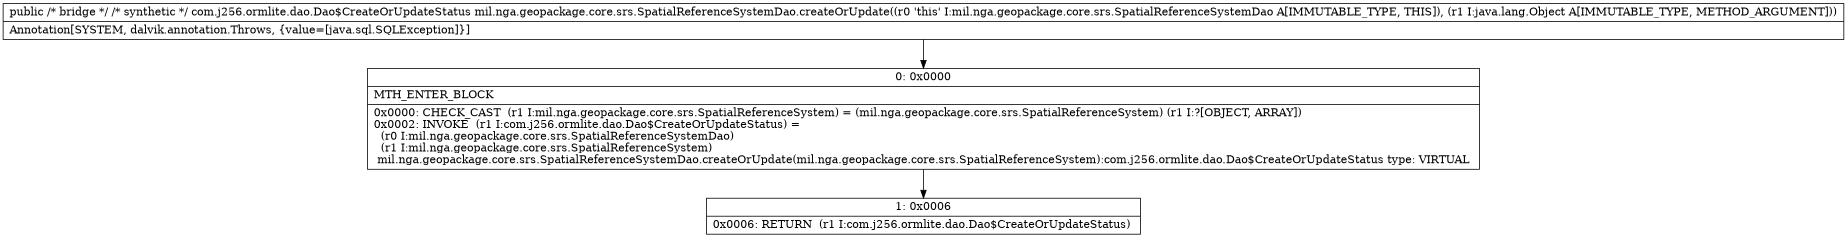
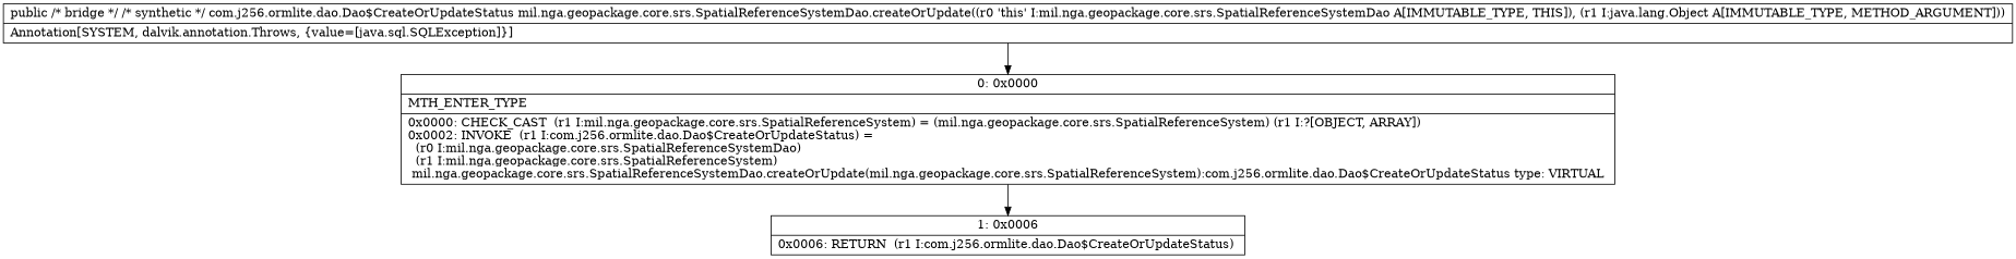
  digraph {
    node [shape=record]
-   n1 [label="{0\:\ 0x0000|MTH_ENTER_BLOCK\l|0x0000: CHECK_CAST  (r1 I:mil.nga.geopackage.core.srs.SpatialReferenceSystem) = (mil.nga.geopackage.core.srs.SpatialReferenceSystem) (r1 I:?[OBJECT, ARRAY]) \l0x0002: INVOKE  (r1 I:com.j256.ormlite.dao.Dao$CreateOrUpdateStatus) = \l  (r0 I:mil.nga.geopackage.core.srs.SpatialReferenceSystemDao)\l  (r1 I:mil.nga.geopackage.core.srs.SpatialReferenceSystem)\l mil.nga.geopackage.core.srs.SpatialReferenceSystemDao.createOrUpdate(mil.nga.geopackage.core.srs.SpatialReferenceSystem):com.j256.ormlite.dao.Dao$CreateOrUpdateStatus type: VIRTUAL \l}"]
+   n1 [label="{0\:\ 0x0000|MTH_ENTER_TYPE\l|0x0000: CHECK_CAST  (r1 I:mil.nga.geopackage.core.srs.SpatialReferenceSystem) = (mil.nga.geopackage.core.srs.SpatialReferenceSystem) (r1 I:?[OBJECT, ARRAY]) \l0x0002: INVOKE  (r1 I:com.j256.ormlite.dao.Dao$CreateOrUpdateStatus) = \l  (r0 I:mil.nga.geopackage.core.srs.SpatialReferenceSystemDao)\l  (r1 I:mil.nga.geopackage.core.srs.SpatialReferenceSystem)\l mil.nga.geopackage.core.srs.SpatialReferenceSystemDao.createOrUpdate(mil.nga.geopackage.core.srs.SpatialReferenceSystem):com.j256.ormlite.dao.Dao$CreateOrUpdateStatus type: VIRTUAL \l}"]
    n2 [label="{1\:\ 0x0006|0x0006: RETURN  (r1 I:com.j256.ormlite.dao.Dao$CreateOrUpdateStatus) \l}"]
    n3 [label="{public \/* bridge *\/ \/* synthetic *\/ com.j256.ormlite.dao.Dao$CreateOrUpdateStatus mil.nga.geopackage.core.srs.SpatialReferenceSystemDao.createOrUpdate((r0 'this' I:mil.nga.geopackage.core.srs.SpatialReferenceSystemDao A[IMMUTABLE_TYPE, THIS]), (r1 I:java.lang.Object A[IMMUTABLE_TYPE, METHOD_ARGUMENT]))  | Annotation[SYSTEM, dalvik.annotation.Throws, \{value=[java.sql.SQLException]\}]\l}"]
    n1 -> n2
    n3 -> n1
  }
